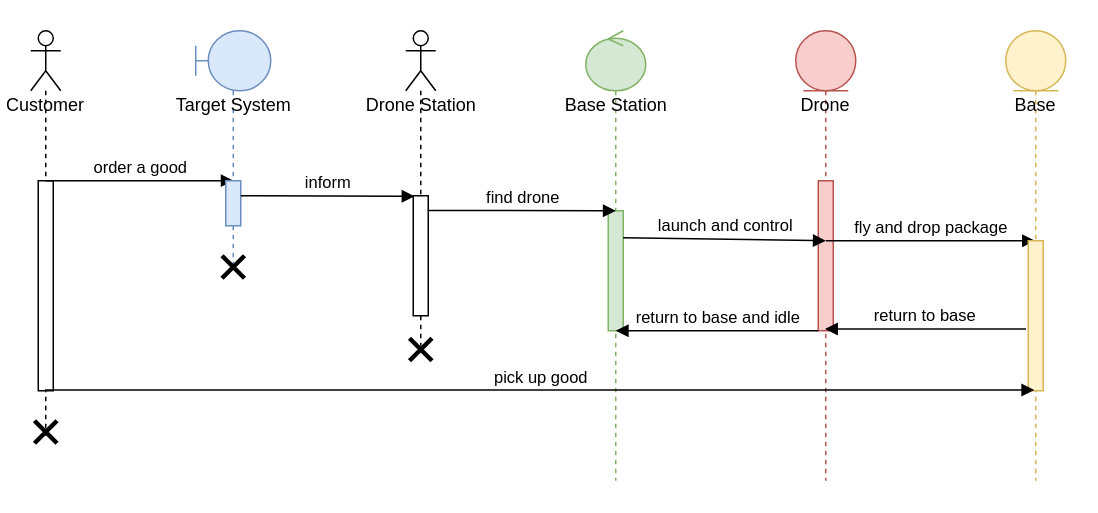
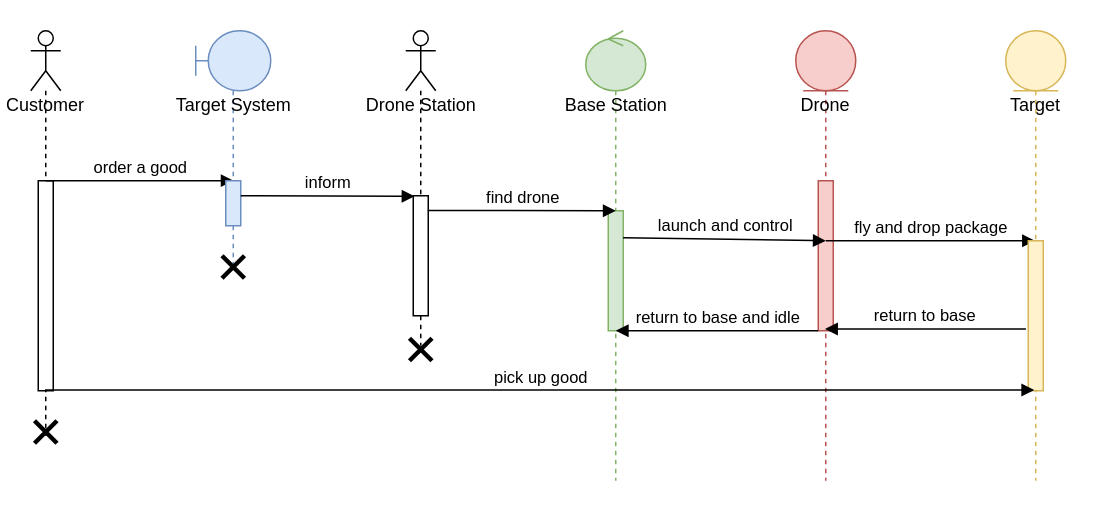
  <mxCell id="0" />
  <mxCell id="1" parent="0" />
  <mxCell id="2" value="Customer" style="shape=umlLifeline;participant=umlActor;perimeter=lifelinePerimeter;whiteSpace=wrap;html=1;container=1;collapsible=0;recursiveResize=0;verticalAlign=top;spacingTop=36;outlineConnect=0;align=center;size=40;" parent="1" vertex="1"><mxGeometry x="20" y="20" width="20" height="270" as="geometry" /></mxCell>
  <mxCell id="3" value="" style="html=1;points=[];perimeter=orthogonalPerimeter;rounded=0;shadow=0;glass=0;sketch=0;strokeWidth=1;gradientColor=none;align=center;" parent="2" vertex="1"><mxGeometry x="5" y="100" width="10" height="140" as="geometry" /></mxCell>
  <mxCell id="4" value="order a good" style="html=1;verticalAlign=bottom;endArrow=block;entryX=0.529;entryY=-0.002;entryDx=0;entryDy=0;entryPerimeter=0;" parent="2" target="7" edge="1"><mxGeometry width="80" relative="1" as="geometry"><mxPoint x="10" y="100" as="sourcePoint" /><mxPoint x="90" y="100" as="targetPoint" /></mxGeometry></mxCell>
  <mxCell id="5" value="" style="shape=umlDestroy;whiteSpace=wrap;html=1;strokeWidth=3;" parent="2" vertex="1"><mxGeometry x="2.5" y="260" width="15" height="15" as="geometry" /></mxCell>
  <mxCell id="6" value="Target System" style="shape=umlLifeline;participant=umlBoundary;perimeter=lifelinePerimeter;html=1;container=1;collapsible=0;recursiveResize=0;verticalAlign=top;spacingTop=36;outlineConnect=0;rounded=0;shadow=0;glass=0;sketch=0;strokeWidth=1;align=center;labelPosition=center;verticalLabelPosition=middle;fillColor=#dae8fc;strokeColor=#6c8ebf;" parent="1" vertex="1"><mxGeometry x="130" y="20" width="50" height="160" as="geometry" /></mxCell>
  <mxCell id="7" value="" style="html=1;points=[];perimeter=orthogonalPerimeter;rounded=0;shadow=0;glass=0;sketch=0;strokeWidth=1;align=center;fillColor=#dae8fc;strokeColor=#6c8ebf;" parent="6" vertex="1"><mxGeometry x="20" y="100" width="10" height="30" as="geometry" /></mxCell>
  <mxCell id="8" value="inform" style="html=1;verticalAlign=bottom;endArrow=block;entryX=0.086;entryY=0.004;entryDx=0;entryDy=0;entryPerimeter=0;" parent="6" target="11" edge="1"><mxGeometry width="80" relative="1" as="geometry"><mxPoint x="30" y="110" as="sourcePoint" /><mxPoint x="110" y="110" as="targetPoint" /></mxGeometry></mxCell>
  <mxCell id="9" value="" style="shape=umlDestroy;whiteSpace=wrap;html=1;strokeWidth=3;" parent="6" vertex="1"><mxGeometry x="17.5" y="150" width="15" height="15" as="geometry" /></mxCell>
  <mxCell id="10" value="Drone Station" style="shape=umlLifeline;participant=umlActor;perimeter=lifelinePerimeter;html=1;container=1;collapsible=0;recursiveResize=0;verticalAlign=top;spacingTop=36;outlineConnect=0;rounded=0;shadow=0;glass=0;sketch=0;strokeWidth=1;gradientColor=none;align=center;" parent="1" vertex="1"><mxGeometry x="270" y="20" width="20" height="210" as="geometry" /></mxCell>
  <mxCell id="11" value="" style="html=1;points=[];perimeter=orthogonalPerimeter;rounded=0;shadow=0;glass=0;sketch=0;strokeWidth=1;gradientColor=none;align=center;" parent="10" vertex="1"><mxGeometry x="5" y="110" width="10" height="80" as="geometry" /></mxCell>
  <mxCell id="12" value="" style="shape=umlDestroy;whiteSpace=wrap;html=1;strokeWidth=3;" parent="10" vertex="1"><mxGeometry x="2.5" y="205" width="15" height="15" as="geometry" /></mxCell>
  <mxCell id="13" value="Base Station" style="shape=umlLifeline;participant=umlControl;perimeter=lifelinePerimeter;html=1;container=1;collapsible=0;recursiveResize=0;verticalAlign=top;spacingTop=36;outlineConnect=0;rounded=0;shadow=0;glass=0;sketch=0;strokeWidth=1;align=center;fillColor=#d5e8d4;strokeColor=#82b366;" parent="1" vertex="1"><mxGeometry x="390" y="20" width="40" height="300" as="geometry" /></mxCell>
  <mxCell id="14" value="" style="html=1;points=[];perimeter=orthogonalPerimeter;rounded=0;shadow=0;glass=0;sketch=0;strokeWidth=1;align=center;fillColor=#d5e8d4;strokeColor=#82b366;" parent="13" vertex="1"><mxGeometry x="15" y="120" width="10" height="80" as="geometry" /></mxCell>
  <mxCell id="15" value="Drone" style="shape=umlLifeline;participant=umlEntity;perimeter=lifelinePerimeter;whiteSpace=wrap;html=1;container=1;collapsible=0;recursiveResize=0;verticalAlign=top;spacingTop=36;outlineConnect=0;rounded=0;shadow=0;glass=0;sketch=0;strokeWidth=1;align=center;fillColor=#f8cecc;strokeColor=#b85450;" parent="1" vertex="1"><mxGeometry x="530" y="20" width="40" height="300" as="geometry" /></mxCell>
  <mxCell id="16" value="" style="html=1;points=[];perimeter=orthogonalPerimeter;rounded=0;shadow=0;glass=0;sketch=0;strokeWidth=1;align=center;fillColor=#f8cecc;strokeColor=#b85450;" parent="15" vertex="1"><mxGeometry x="15" y="100" width="10" height="100" as="geometry" /></mxCell>
  <mxCell id="17" value="fly and drop package" style="html=1;verticalAlign=bottom;endArrow=block;" parent="15" target="18" edge="1"><mxGeometry width="80" relative="1" as="geometry"><mxPoint x="20" y="140" as="sourcePoint" /><mxPoint x="100" y="140" as="targetPoint" /></mxGeometry></mxCell>
- <mxCell id="18" value="Base" style="shape=umlLifeline;participant=umlEntity;perimeter=lifelinePerimeter;whiteSpace=wrap;html=1;container=1;collapsible=0;recursiveResize=0;verticalAlign=top;spacingTop=36;outlineConnect=0;rounded=0;shadow=0;glass=0;sketch=0;strokeWidth=1;align=center;fillColor=#fff2cc;strokeColor=#d6b656;" parent="1" vertex="1"><mxGeometry x="670" y="20" width="40" height="300" as="geometry" /></mxCell>
+ <mxCell id="18" value="Target" style="shape=umlLifeline;participant=umlEntity;perimeter=lifelinePerimeter;whiteSpace=wrap;html=1;container=1;collapsible=0;recursiveResize=0;verticalAlign=top;spacingTop=36;outlineConnect=0;rounded=0;shadow=0;glass=0;sketch=0;strokeWidth=1;align=center;fillColor=#fff2cc;strokeColor=#d6b656;" parent="1" vertex="1"><mxGeometry x="670" y="20" width="40" height="300" as="geometry" /></mxCell>
  <mxCell id="19" value="" style="html=1;points=[];perimeter=orthogonalPerimeter;rounded=0;shadow=0;glass=0;sketch=0;strokeWidth=1;align=center;fillColor=#fff2cc;strokeColor=#d6b656;" parent="18" vertex="1"><mxGeometry x="15" y="140" width="10" height="100" as="geometry" /></mxCell>
  <mxCell id="20" value="find drone" style="html=1;verticalAlign=bottom;endArrow=block;exitX=0.971;exitY=0.122;exitDx=0;exitDy=0;exitPerimeter=0;" parent="1" source="11" edge="1"><mxGeometry width="80" relative="1" as="geometry"><mxPoint x="290" y="140" as="sourcePoint" /><mxPoint x="410" y="140" as="targetPoint" /></mxGeometry></mxCell>
  <mxCell id="21" value="launch and control" style="html=1;verticalAlign=bottom;endArrow=block;exitX=0.99;exitY=0.224;exitDx=0;exitDy=0;exitPerimeter=0;" parent="1" source="14" edge="1"><mxGeometry width="80" relative="1" as="geometry"><mxPoint x="420" y="160" as="sourcePoint" /><mxPoint x="550" y="160" as="targetPoint" /></mxGeometry></mxCell>
  <mxCell id="22" value="return to base" style="html=1;verticalAlign=bottom;endArrow=block;exitX=-0.152;exitY=0.588;exitDx=0;exitDy=0;exitPerimeter=0;" parent="1" source="19" target="15" edge="1"><mxGeometry width="80" relative="1" as="geometry"><mxPoint x="580" y="220" as="sourcePoint" /><mxPoint x="660" y="220" as="targetPoint" /></mxGeometry></mxCell>
  <mxCell id="23" value="return to base and idle" style="html=1;verticalAlign=bottom;endArrow=block;exitX=0;exitY=0.75;exitDx=0;exitDy=0;exitPerimeter=0;" parent="1" edge="1"><mxGeometry width="80" relative="1" as="geometry"><mxPoint x="544.98" y="220" as="sourcePoint" /><mxPoint x="410.004" y="220" as="targetPoint" /></mxGeometry></mxCell>
  <mxCell id="24" value="pick up good" style="html=1;verticalAlign=bottom;endArrow=block;entryX=0.4;entryY=0.995;entryDx=0;entryDy=0;entryPerimeter=0;" parent="1" source="2" target="19" edge="1"><mxGeometry width="80" relative="1" as="geometry"><mxPoint x="460" y="270" as="sourcePoint" /><mxPoint x="410" y="340" as="targetPoint" /></mxGeometry></mxCell>
